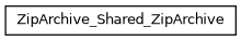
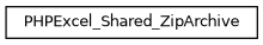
  digraph {
    rankdir=LR
-   n1 [color=black fillcolor=white fontname=Helvetica fontsize=10 height=0.2 label=ZipArchive_Shared_ZipArchive shape=record style=filled width=0.4]
+   n1 [color=black fillcolor=white fontname=Helvetica fontsize=10 height=0.2 label=PHPExcel_Shared_ZipArchive shape=record style=filled width=0.4]
  }
